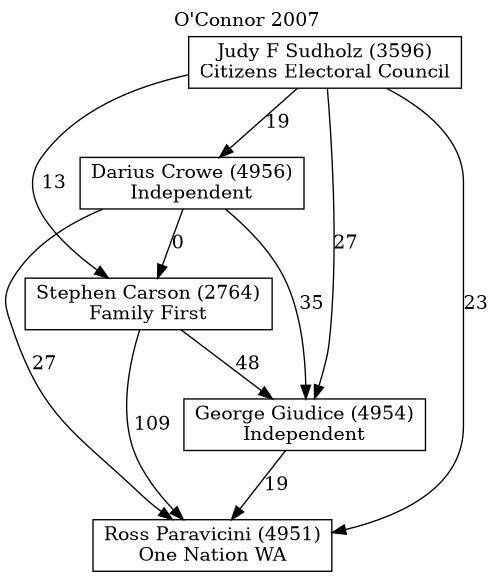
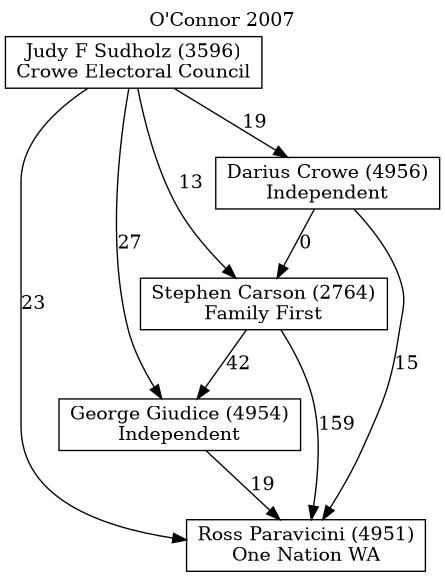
  digraph {
    label="O'Connor 2007"
    labelloc=t
    mclimit=10
    node [shape=box]
    n1 [label="Ross Paravicini (4951)\nOne Nation WA"]
    n2 [label="George Giudice (4954)\nIndependent"]
    n3 [label="Stephen Carson (2764)\nFamily First"]
    n4 [label="Darius Crowe (4956)\nIndependent"]
-   n5 [label="Judy F Sudholz (3596)\nCitizens Electoral Council"]
+   n5 [label="Judy F Sudholz (3596)\nCrowe Electoral Council"]
    n2 -> n1 [label=19]
-   n3 -> n1 [label=109]
-   n3 -> n2 [label=48]
-   n4 -> n1 [label=27]
-   n4 -> n2 [label=35]
+   n3 -> n1 [label=159]
+   n3 -> n2 [label=42]
+   n4 -> n1 [label=15]
    n4 -> n3 [label=0]
    n5 -> n1 [label=23]
    n5 -> n2 [label=27]
    n5 -> n3 [label=13]
    n5 -> n4 [label=19]
  }
